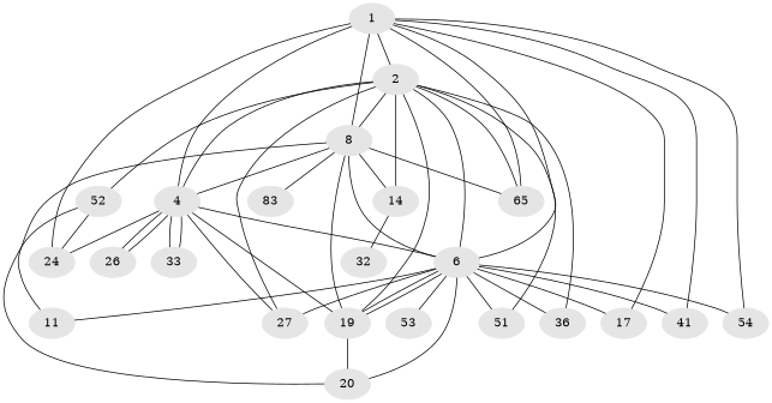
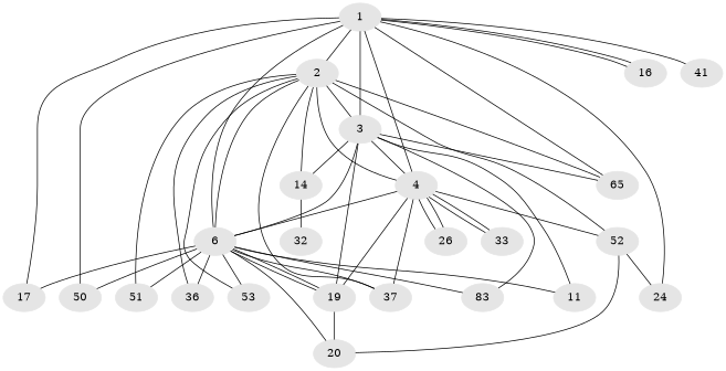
  graph {
    node [color=gray90 style=filled]
    1 [super="+22+33"]
    2
-   3 [super="+7+13+43+21+10+5" label=8]
+   3 [super="+7+13+43+21+10+5"]
    4
    6 [super="+9+8"]
    n6 [label=65 super="+49"]
+   16
    17
    24
    41
-   54
+   54 [label=50]
    14
-   27 [super="+37"]
+   27 [super="+37" label=37]
    n14 [label=51]
    36
    52
    53
    11
    19 [super="+44+28"]
    n20 [label=83]
    26
    n22 [label=33]
    20
    32
    1 -- 2
    1 -- 3 [weight=6]
    1 -- 4 [weight=2]
    1 -- 6 [weight=4]
    1 -- n6
+   1 -- 16
+   1 -- 16
    1 -- 17
    1 -- 24
    1 -- 41
    1 -- 54
    2 -- 3 [weight=6]
    2 -- 4
    2 -- 6 [weight=3]
    2 -- n6
    2 -- 14
    2 -- 27
    2 -- n14
    2 -- 36
    2 -- 52
-   2 -- 19
+   2 -- 53
    3 -- 4 [weight=4]
    3 -- 6 [weight=17]
    3 -- n6 [weight=2]
    3 -- 14
    3 -- 11 [weight=2]
    3 -- 19
    3 -- n20
    4 -- 6 [weight=4]
    4 -- 27
-   4 -- 24
+   4 -- 52
    4 -- 19
    4 -- 26
    4 -- 26
    4 -- n22
    4 -- n22
    6 -- 17
-   6 -- 41
+   6 -- n20
    6 -- 54
    6 -- 27
    6 -- n14
    6 -- 36
    6 -- 53
    6 -- 11
    6 -- 19
    6 -- 19
    6 -- 20
    14 -- 32 [weight=2]
    52 -- 24
    52 -- 20
    19 -- 20
  }
